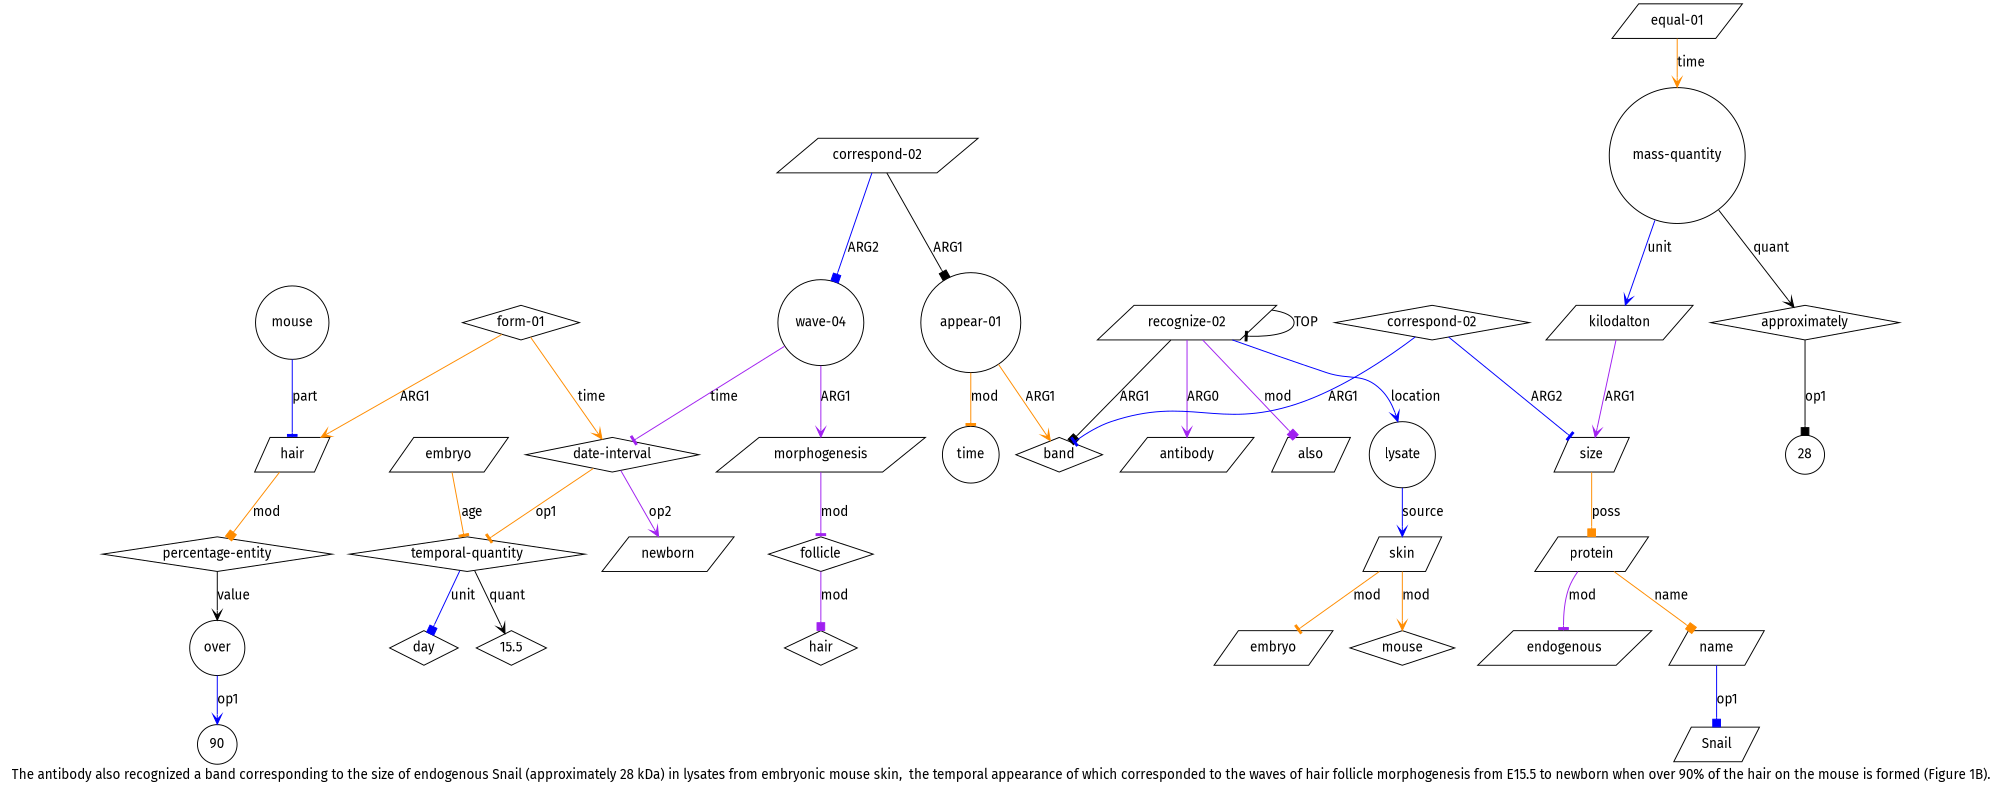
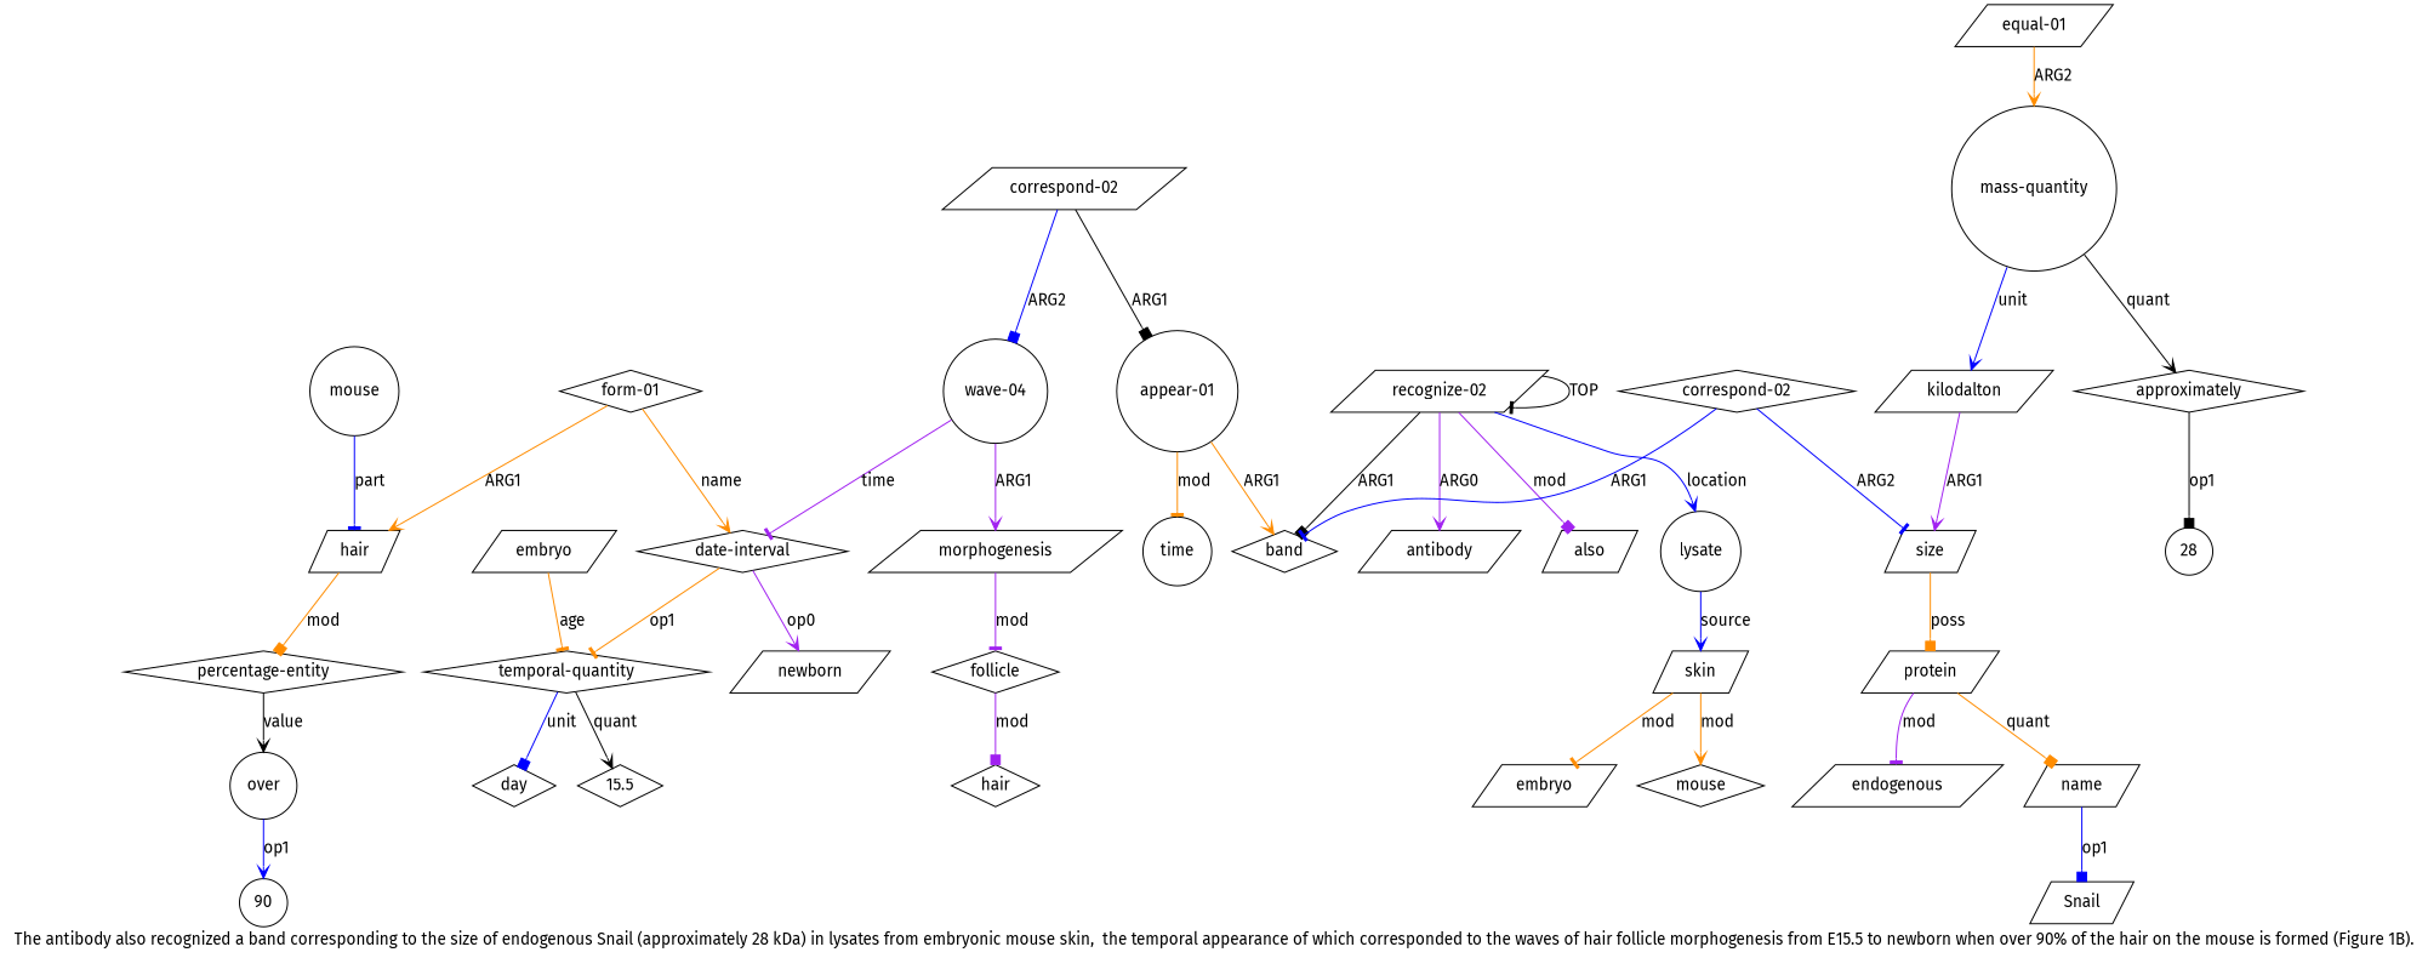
  digraph {
    fontname="Fira Sans"
    label="The antibody also recognized a band corresponding to the size of endogenous Snail (approximately 28 kDa) in lysates from embryonic mouse skin,  the temporal appearance of which corresponded to the waves of hair follicle morphogenesis from E15.5 to newborn when over 90% of the hair on the mouse is formed (Figure 1B)."
    node [color=black fontname="Fira Sans" gold_ind=-1 gold_label=embryo shape=parallelogram test_ind=-1 test_label=embryo]
    edge [arrowhead=vee color=darkorange fontname="Fira Sans" gold_label=mod test_label=mod]
    n1 [gold_ind=20 gold_label=day label=day shape=diamond test_ind=20 test_label=day]
    n2 [gold_ind=21 label=embryo test_ind=21]
    n3 [gold_ind=19 gold_label="temporal-quantity" label="temporal-quantity" shape=diamond test_ind=19 test_label="temporal-quantity"]
    n4 [gold_label=15.5 label=15.5 shape=diamond test_label=15.5]
    n5 [gold_ind=22 gold_label=newborn label=newborn test_ind=22 test_label=newborn]
    n6 [gold_ind=23 gold_label="form-01" label="form-01" shape=diamond test_ind=23 test_label="form-01"]
    n7 [gold_ind=24 gold_label=hair label=hair test_ind=24 test_label=hair]
    n8 [gold_ind=18 gold_label="date-interval" label="date-interval" shape=diamond test_ind=18 test_label="date-interval"]
    n9 [gold_ind=25 gold_label="percentage-entity" label="percentage-entity" shape=diamond test_ind=25 test_label="percentage-entity"]
    n10 [gold_ind=26 gold_label=over label=over shape=circle test_ind=26 test_label=over]
    n11 [gold_label=90 label=90 shape=circle test_label=90]
    n12 [gold_ind=27 gold_label=mouse label=mouse shape=circle test_ind=27 test_label=mouse]
    n13 [gold_ind=28 gold_label=time label=time shape=circle test_ind=28 test_label=time]
    n14 [gold_ind=29 gold_label=lysate label=lysate shape=circle test_ind=29 test_label=lysate]
    n15 [gold_ind=30 gold_label=skin label=skin test_ind=30 test_label=skin]
    n16 [gold_ind=31 label=embryo test_ind=31]
    n17 [gold_ind=32 gold_label=mouse label=mouse shape=diamond test_ind=32 test_label=mouse]
    n18 [gold_ind=33 gold_label=also label=also test_ind=33 test_label=also]
    n19 [gold_label=Snail label=Snail test_label=Snail]
    n20 [gold_label=28 label=28 shape=circle test_label=28]
    n21 [gold_ind=15 gold_label=morphogenesis label=morphogenesis test_ind=15 test_label=morphogenesis]
    n22 [gold_ind=16 gold_label=follicle label=follicle shape=diamond test_ind=16 test_label=follicle]
    n23 [gold_ind=17 gold_label=hair label=hair shape=diamond test_ind=17 test_label=hair]
    n24 [gold_ind=14 gold_label="wave-04" label="wave-04" shape=circle test_ind=14 test_label="wave-04"]
    n25 [gold_ind=11 gold_label=approximately label=approximately shape=diamond test_ind=11 test_label=approximately]
    n26 [gold_ind=10 gold_label=kilodalton label=kilodalton test_ind=10 test_label=kilodalton]
    n27 [gold_ind=4 gold_label=size label=size test_ind=4 test_label=size]
    n28 [gold_ind=13 gold_label="correspond-02" label="correspond-02" test_ind=13 test_label="correspond-02"]
    n29 [gold_ind=12 gold_label="appear-01" label="appear-01" shape=circle test_ind=12 test_label="appear-01"]
    n30 [gold_ind=2 gold_label=band label=band shape=diamond test_ind=2 test_label=band]
    n31 [gold_ind=1 gold_label=antibody label=antibody test_ind=1 test_label=antibody]
    n32 [gold_ind=0 gold_label="recognize-02" label="recognize-02" test_ind=0 test_label="recognize-02"]
    n33 [gold_ind=3 gold_label="correspond-02" label="correspond-02" shape=diamond test_ind=3 test_label="correspond-02"]
    n34 [gold_ind=5 gold_label=protein label=protein test_ind=5 test_label=protein]
    n35 [gold_ind=7 gold_label=endogenous label=endogenous test_ind=7 test_label=endogenous]
    n36 [gold_ind=6 gold_label=name label=name test_ind=6 test_label=name]
    n37 [gold_ind=9 gold_label="mass-quantity" label="mass-quantity" shape=circle test_ind=9 test_label="mass-quantity"]
    n38 [gold_ind=8 gold_label="equal-01" label="equal-01" test_ind=8 test_label="equal-01"]
    n2 -> n3 [arrowhead=tee gold_label=age label=age test_label=age]
    n3 -> n1 [arrowhead=box color=blue gold_label=unit label=unit test_label=unit]
    n3 -> n4 [color=black gold_label=quant label=quant test_label=quant]
    n6 -> n7 [gold_label=ARG1 label=ARG1 test_label=ARG1]
-   n6 -> n8 [gold_label=time label=time test_label=time]
+   n6 -> n8 [gold_label=time label=name test_label=time]
    n7 -> n9 [arrowhead=box label=mod]
    n8 -> n3 [arrowhead=tee gold_label=op1 label=op1 test_label=op1]
-   n8 -> n5 [color=purple gold_label=op2 label=op2 test_label=op2]
+   n8 -> n5 [color=purple gold_label=op2 label=op0 test_label=op2]
    n9 -> n10 [color=black gold_label=value label=value test_label=value]
    n10 -> n11 [color=blue gold_label=op1 label=op1 test_label=op1]
    n12 -> n7 [arrowhead=tee color=blue gold_label=part label=part test_label=part]
    n14 -> n15 [color=blue gold_label=source label=source test_label=source]
    n15 -> n16 [arrowhead=tee label=mod]
    n15 -> n17 [label=mod]
    n21 -> n22 [arrowhead=tee color=purple label=mod]
    n22 -> n23 [arrowhead=box color=purple label=mod]
    n24 -> n8 [arrowhead=tee color=purple gold_label=time label=time test_label=time]
    n24 -> n21 [color=purple gold_label=ARG1 label=ARG1 test_label=ARG1]
    n25 -> n20 [arrowhead=box color=black gold_label=op1 label=op1 test_label=op1]
    n26 -> n27 [color=purple gold_label=ARG1 label=ARG1 test_label=ARG1]
    n27 -> n34 [arrowhead=box gold_label=poss label=poss test_label=poss]
    n28 -> n24 [arrowhead=box color=blue gold_label=ARG2 label=ARG2 test_label=ARG2]
    n28 -> n29 [arrowhead=box color=black gold_label=ARG1 label=ARG1 test_label=ARG1]
    n29 -> n13 [arrowhead=tee label=mod]
    n29 -> n30 [gold_label=ARG1 label=ARG1 test_label=ARG1]
    n32 -> n14 [color=blue gold_label=location label=location test_label=location]
    n32 -> n18 [arrowhead=box color=purple label=mod]
    n32 -> n30 [arrowhead=box color=black gold_label=ARG1 label=ARG1 test_label=ARG1]
    n32 -> n31 [color=purple gold_label=ARG0 label=ARG0 test_label=ARG0]
    n32 -> n32 [arrowhead=tee color=black gold_label=TOP label=TOP test_label=TOP]
    n33 -> n27 [arrowhead=tee color=blue gold_label=ARG2 label=ARG2 test_label=ARG2]
    n33 -> n30 [arrowhead=tee color=blue gold_label=ARG1 label=ARG1 test_label=ARG1]
    n34 -> n35 [arrowhead=tee color=purple label=mod]
-   n34 -> n36 [arrowhead=box gold_label=name label=name test_label=name]
+   n34 -> n36 [arrowhead=box gold_label=name label=quant test_label=name]
    n36 -> n19 [arrowhead=box color=blue gold_label=op1 label=op1 test_label=op1]
    n37 -> n25 [color=black gold_label=quant label=quant test_label=quant]
    n37 -> n26 [color=blue gold_label=unit label=unit test_label=unit]
-   n38 -> n37 [gold_label=ARG2 label=time test_label=ARG2]
+   n38 -> n37 [gold_label=ARG2 label=ARG2 test_label=ARG2]
  }
